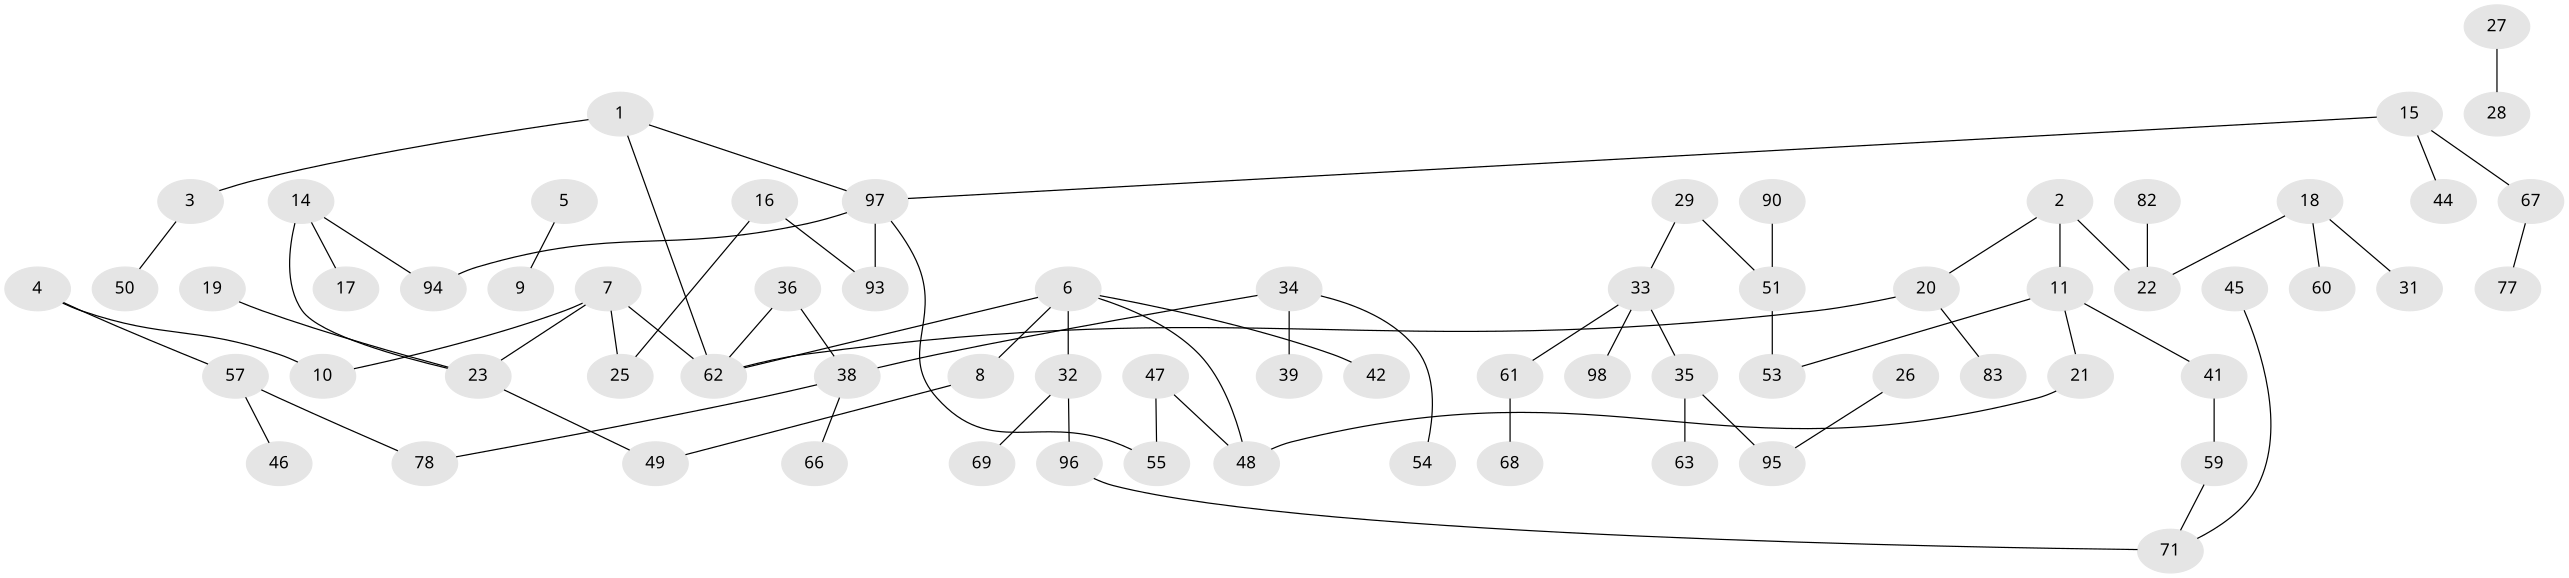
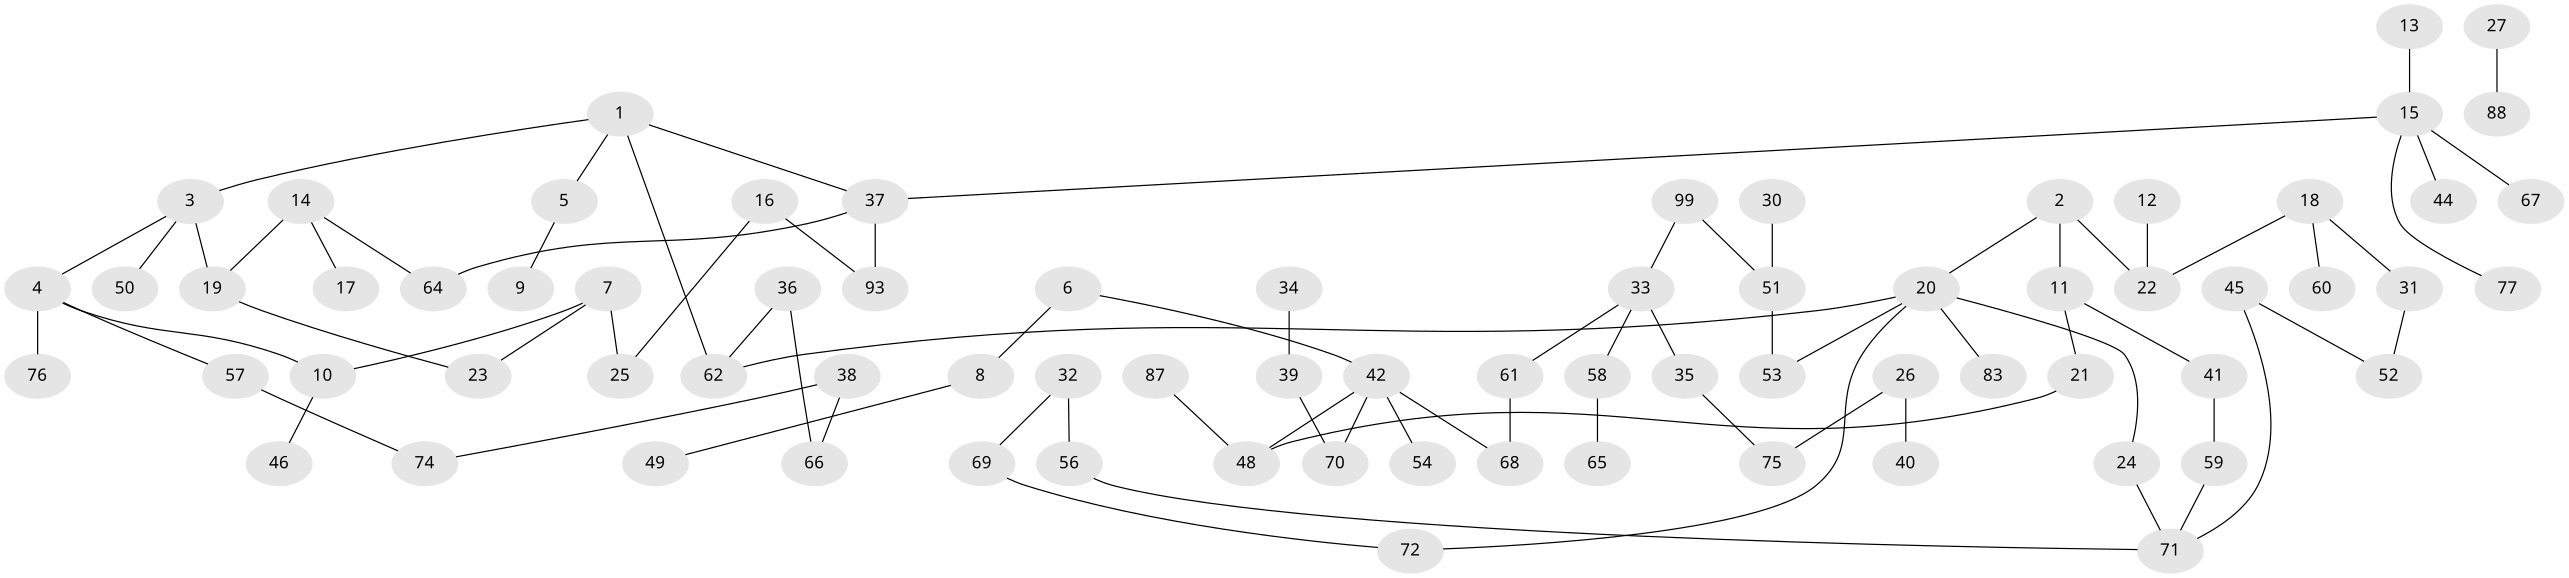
  graph {
    fontname="Noto Sans"
    node [color=gray90 fontname="Noto Sans" style=filled]
    edge [fontname="Noto Sans" weight=1.0]
    1
    3
    5
-   37 [label=97]
+   37
    62
    4
    19
    50
    9
-   64 [label=94]
+   64
    n11 [label=93]
-   55
    2
    11
    20
    22
    21
    41
+   24
    53
+   72
    n22 [label=83]
    10
    57
+   76
    23
    46
-   74 [label=78]
+   74
    6
    8
    32
    42
    48
    49
-   56 [label=96]
+   56
    69
+   70
    68
    7
    25
    38
    66
    59
-   12 [label=82]
+   12
+   13
    15
    44
    67
    14
    17
    77
    16
    26
-   75 [label=95]
+   40
+   75
    18
    31
    60
+   52
    71
    27
-   28
-   29
+   28 [label=88]
+   29 [label=99]
    33
    51
    35
-   58 [label=98]
+   58
    61
-   30 [label=90]
-   63
+   30
+   65
    34
    39
    54
    36
    45
-   47
+   47 [label=87]
    1 -- 3
+   1 -- 5
    1 -- 37
    1 -- 62
+   3 -- 4
+   3 -- 19
    3 -- 50
    5 -- 9
    37 -- 64
    37 -- n11 [weight=2.0]
-   37 -- 55
    4 -- 10
    4 -- 57
+   4 -- 76
    19 -- 23
    2 -- 11
    2 -- 20
    2 -- 22
    11 -- 21
    11 -- 41
    20 -- 62
-   11 -- 53
+   20 -- 24
+   20 -- 53
+   20 -- 72
    20 -- n22
    21 -- 48
    41 -- 59
-   57 -- 46
+   24 -- 71
+   10 -- 46
    57 -- 74
-   23 -- 49
-   6 -- 62
    6 -- 8
-   6 -- 32
    6 -- 42
-   6 -- 48
+   42 -- 48
    8 -- 49
    32 -- 56
    32 -- 69
+   42 -- 70
+   42 -- 68
    56 -- 71
-   7 -- 62
+   69 -- 72
    7 -- 10
    7 -- 23
    7 -- 25
    38 -- 74
    38 -- 66
    59 -- 71
    12 -- 22
+   13 -- 15
    15 -- 37
    15 -- 44
    15 -- 67
-   67 -- 77
-   14 -- 23
+   15 -- 77
+   14 -- 19
    14 -- 64
    14 -- 17
    16 -- n11
    16 -- 25
+   26 -- 40
    26 -- 75
    18 -- 22
    18 -- 31
    18 -- 60
+   31 -- 52
    27 -- 28
    29 -- 33
    29 -- 51
    33 -- 35
    33 -- 58
    33 -- 61
    51 -- 53
    35 -- 75
-   35 -- 63
+   58 -- 65
    61 -- 68
    30 -- 51
-   34 -- 38
    34 -- 39
-   34 -- 54
+   42 -- 54
+   39 -- 70
    36 -- 62
-   36 -- 38
+   36 -- 66
+   45 -- 52
    45 -- 71
-   47 -- 55
    47 -- 48
  }
